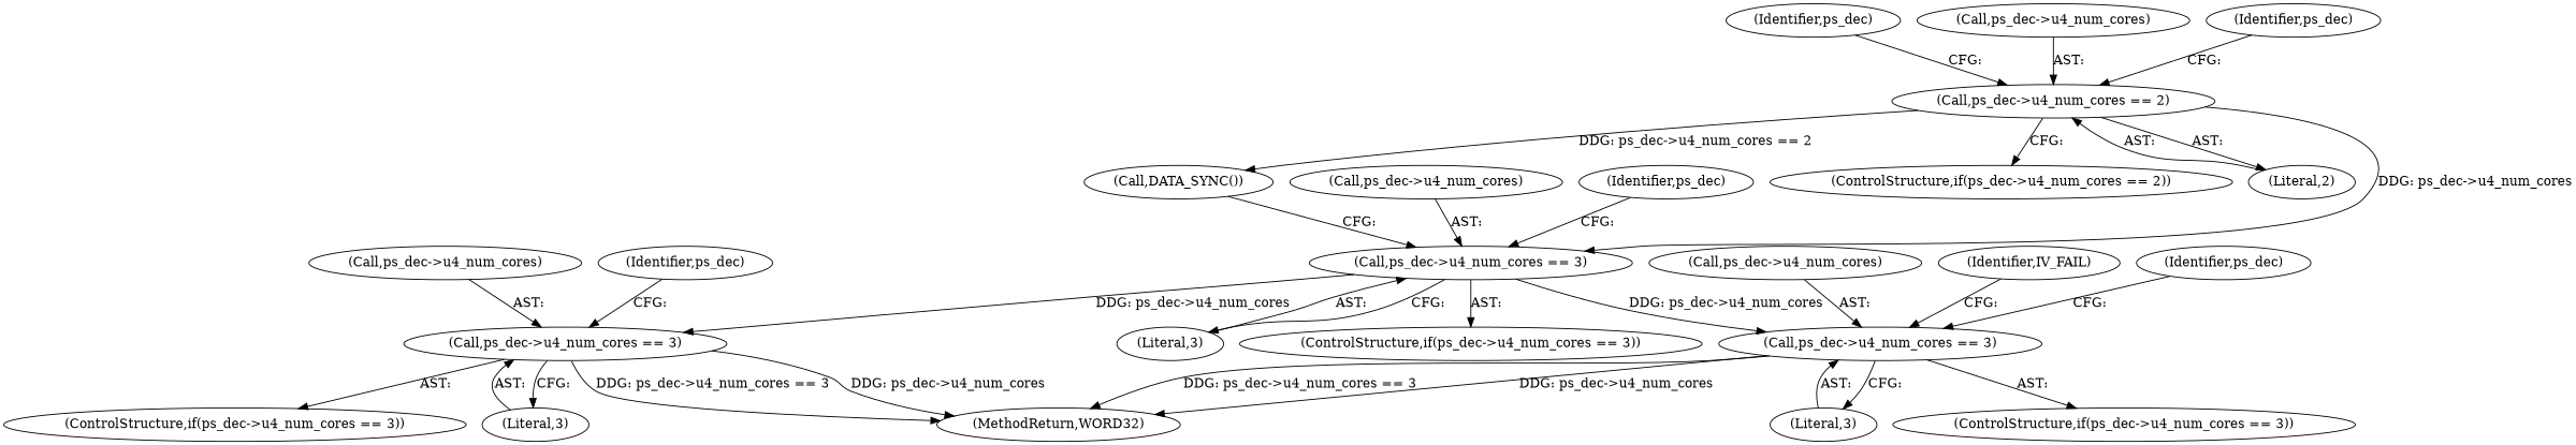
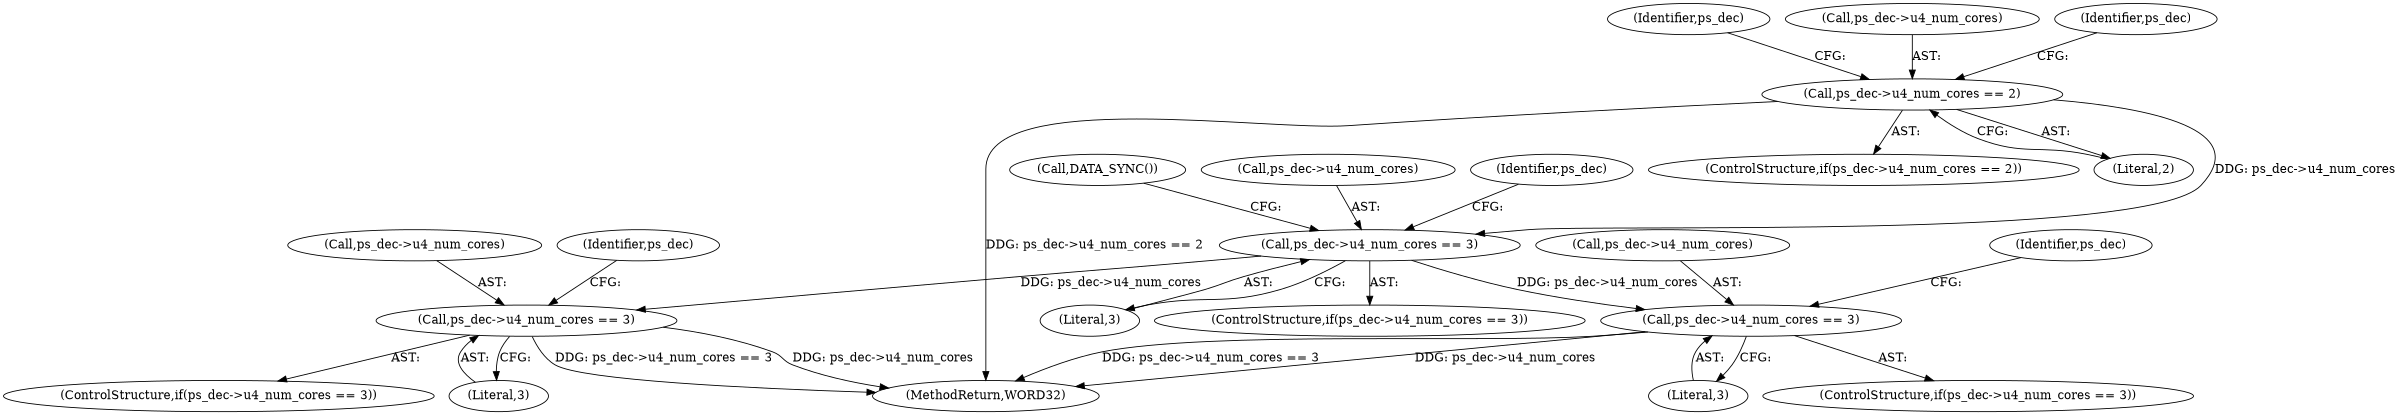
  digraph {
    n1 [label="(Call,ps_dec->u4_num_cores == 2)"]
    n2 [label="(Call,ps_dec->u4_num_cores == 3)"]
    n3 [label="(MethodReturn,WORD32)"]
    n4 [label="(ControlStructure,if(ps_dec->u4_num_cores == 2))"]
    n5 [label="(Literal,2)"]
    n6 [label="(Call,ps_dec->u4_num_cores == 3)"]
    n7 [label="(Call,ps_dec->u4_num_cores == 3)"]
    n8 [label="(Literal,3)"]
    n9 [label="(ControlStructure,if(ps_dec->u4_num_cores == 3))"]
    n10 [label="(Literal,3)"]
    n11 [label="(ControlStructure,if(ps_dec->u4_num_cores == 3))"]
    n12 [label="(Literal,3)"]
    n13 [label="(ControlStructure,if(ps_dec->u4_num_cores == 3))"]
    n14 [label="(Identifier,ps_dec)"]
    n15 [label="(Identifier,ps_dec)"]
    n16 [label="(Identifier,ps_dec)"]
    n17 [label="(Call,ps_dec->u4_num_cores)"]
    n18 [label="(Call,ps_dec->u4_num_cores)"]
    n19 [label="(Call,ps_dec->u4_num_cores)"]
    n20 [label="(Call,ps_dec->u4_num_cores)"]
-   n21 [label="(Identifier,IV_FAIL)"]
    n22 [label="(Identifier,ps_dec)"]
    n23 [label="(Call,DATA_SYNC())"]
    n24 [label="(Identifier,ps_dec)"]
    n1 -> n2 [label="DDG: ps_dec->u4_num_cores"]
-   n1 -> n23 [label="DDG: ps_dec->u4_num_cores == 2"]
-   n1 -> n4 [label="CFG: "]
+   n1 -> n3 [label="DDG: ps_dec->u4_num_cores == 2"]
+   n1 -> n4 [label="AST: "]
    n1 -> n5 [label="AST: "]
    n2 -> n6 [label="DDG: ps_dec->u4_num_cores"]
    n2 -> n7 [label="DDG: ps_dec->u4_num_cores"]
    n2 -> n8 [label="CFG: "]
    n2 -> n9 [label="AST: "]
-   n5 -> n1 [label="AST: "]
+   n5 -> n1 [label="CFG: "]
    n6 -> n3 [label="DDG: ps_dec->u4_num_cores"]
    n6 -> n3 [label="DDG: ps_dec->u4_num_cores == 3"]
    n6 -> n10 [label="CFG: "]
    n6 -> n11 [label="AST: "]
    n7 -> n3 [label="DDG: ps_dec->u4_num_cores == 3"]
    n7 -> n3 [label="DDG: ps_dec->u4_num_cores"]
    n7 -> n12 [label="CFG: "]
    n7 -> n13 [label="AST: "]
    n8 -> n2 [label="AST: "]
    n10 -> n6 [label="AST: "]
    n12 -> n7 [label="AST: "]
    n14 -> n1 [label="CFG: "]
    n15 -> n7 [label="CFG: "]
    n16 -> n6 [label="CFG: "]
    n17 -> n7 [label="AST: "]
    n18 -> n6 [label="AST: "]
    n19 -> n2 [label="AST: "]
    n20 -> n1 [label="AST: "]
-   n21 -> n6 [label="CFG: "]
    n22 -> n2 [label="CFG: "]
    n23 -> n2 [label="CFG: "]
    n24 -> n1 [label="CFG: "]
  }
